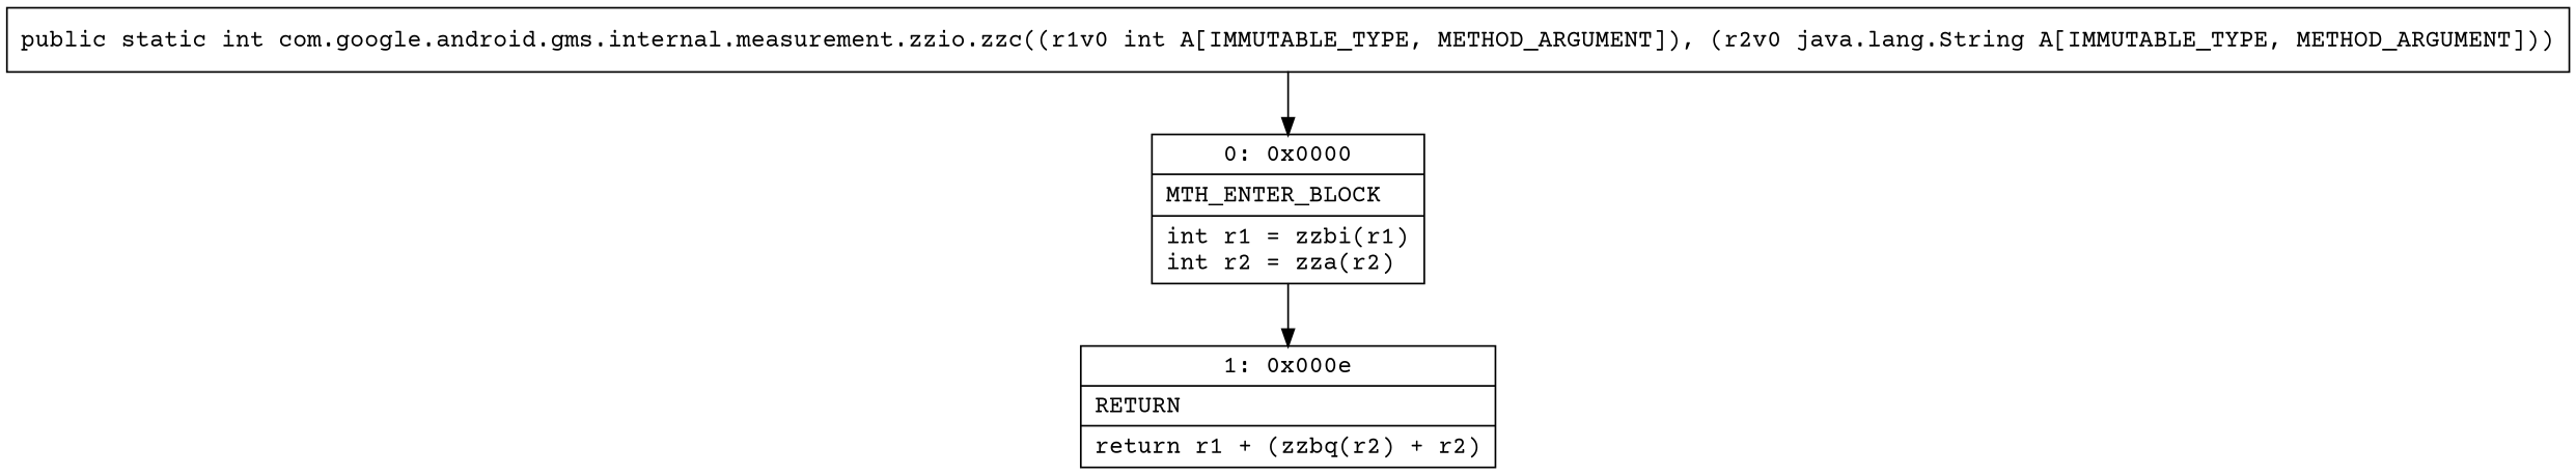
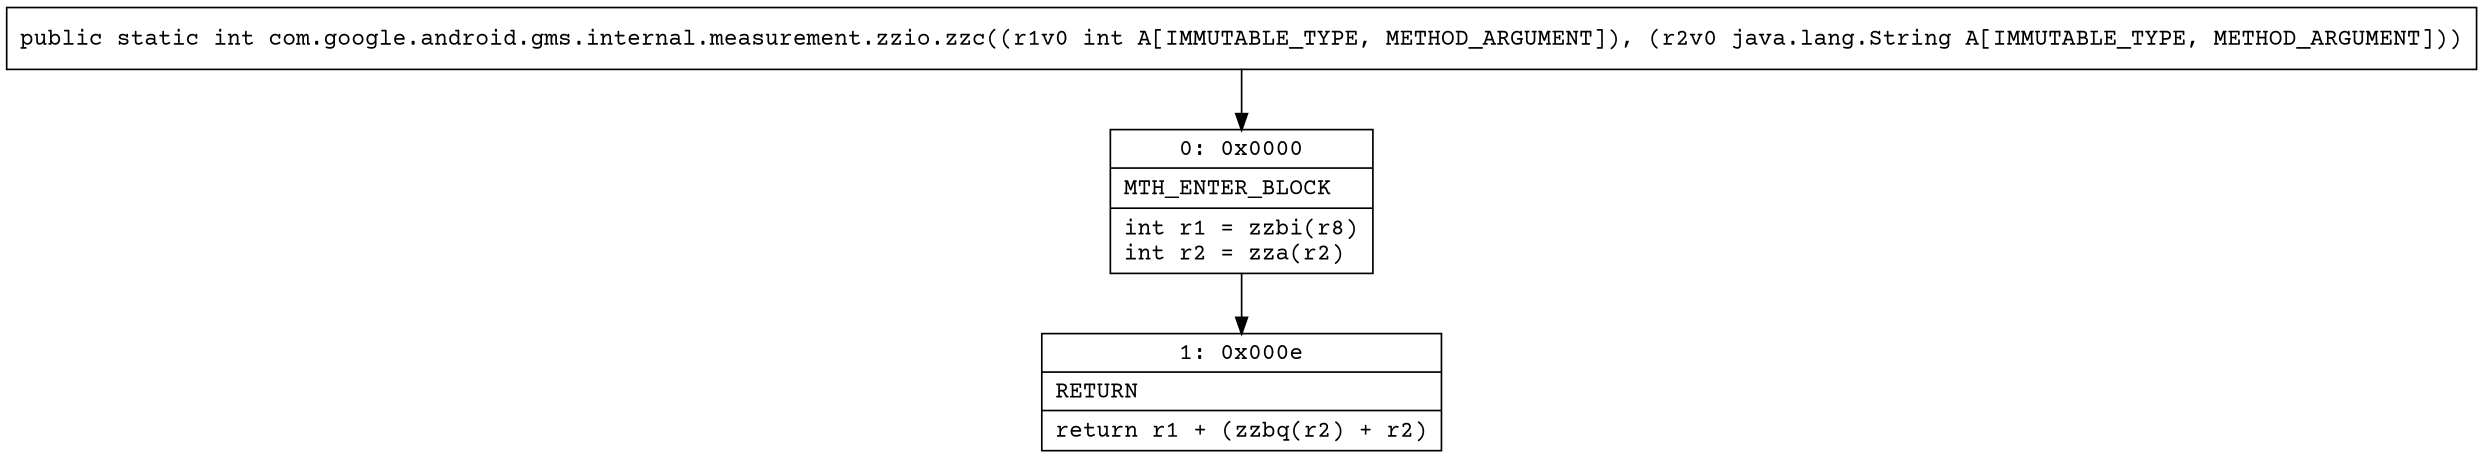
  digraph {
    fontname="Courier Prime"
    node [shape=record fontname="Courier Prime"]
    edge [fontname="Courier Prime"]
-   n1 [label="{0\:\ 0x0000|MTH_ENTER_BLOCK\l|int r1 = zzbi(r1)\lint r2 = zza(r2)\l}"]
+   n1 [label="{0\:\ 0x0000|MTH_ENTER_BLOCK\l|int r1 = zzbi(r8)\lint r2 = zza(r2)\l}"]
    n2 [label="{1\:\ 0x000e|RETURN\l|return r1 + (zzbq(r2) + r2)\l}"]
    n3 [label="{public static int com.google.android.gms.internal.measurement.zzio.zzc((r1v0 int A[IMMUTABLE_TYPE, METHOD_ARGUMENT]), (r2v0 java.lang.String A[IMMUTABLE_TYPE, METHOD_ARGUMENT])) }"]
    n1 -> n2
    n3 -> n1
  }
